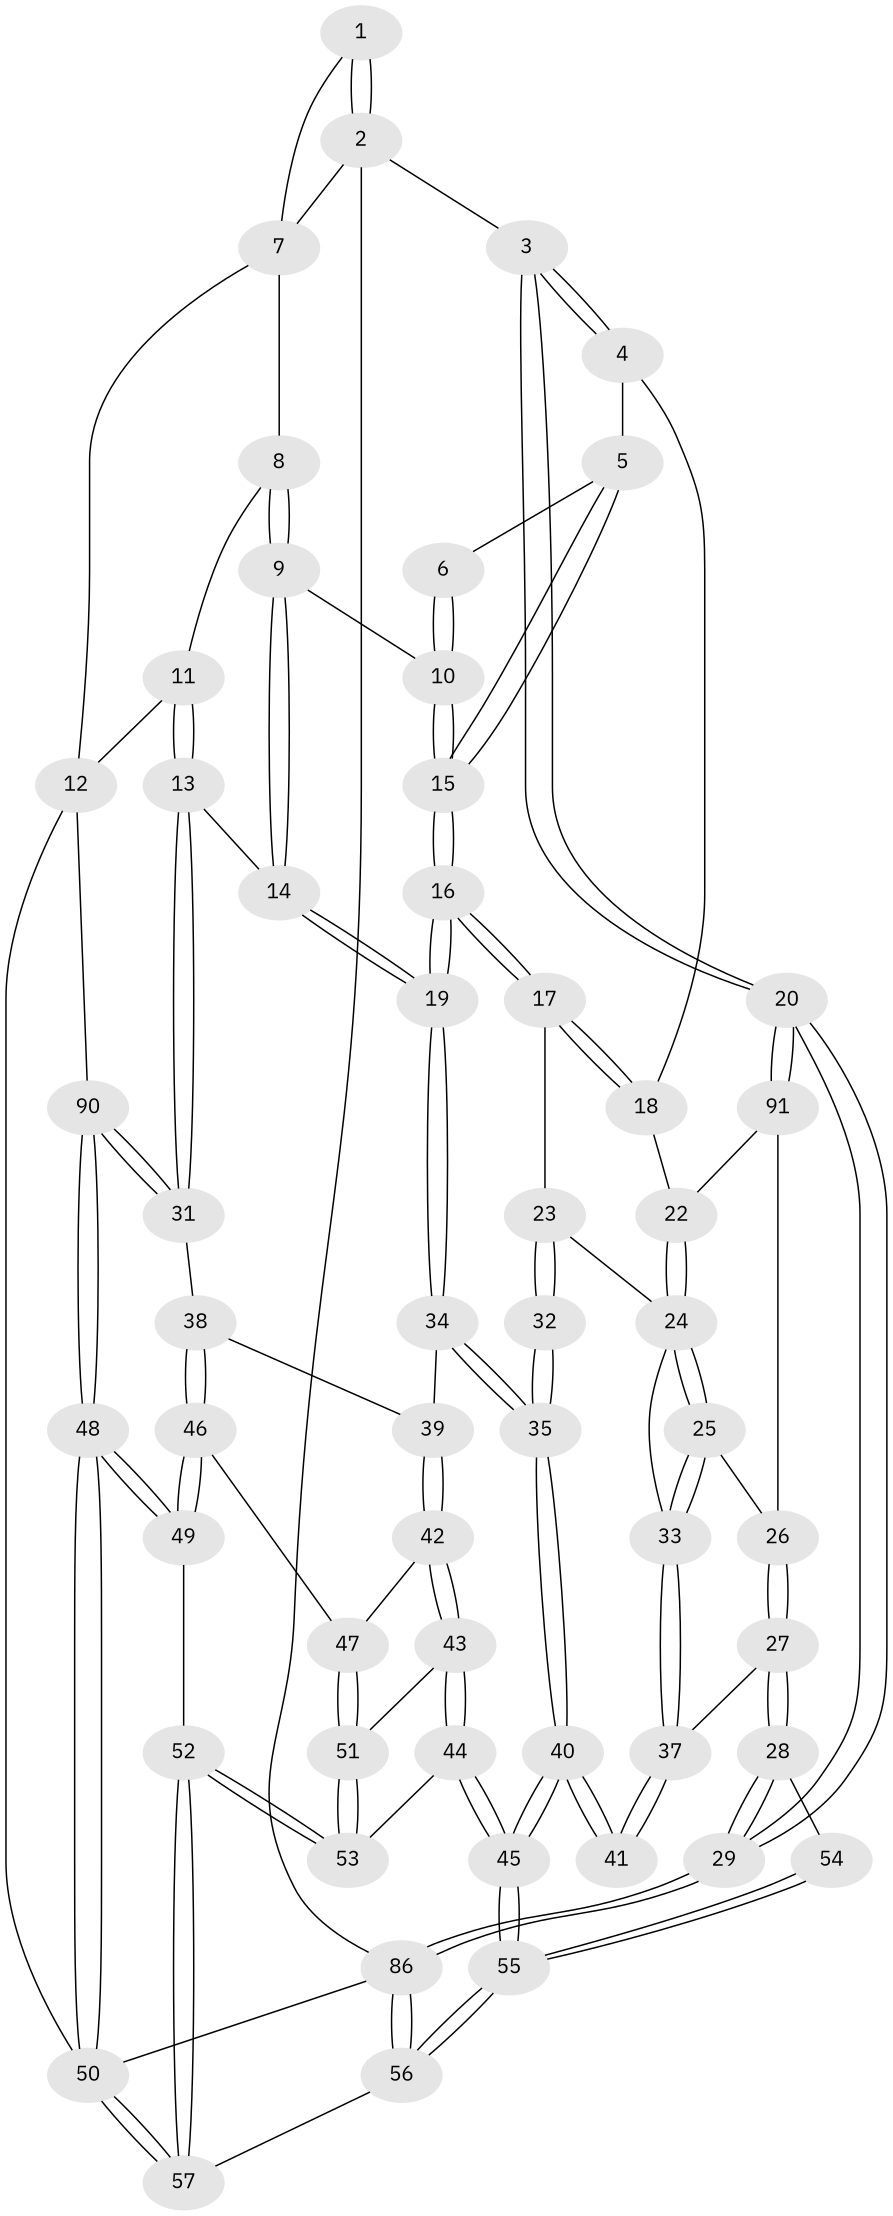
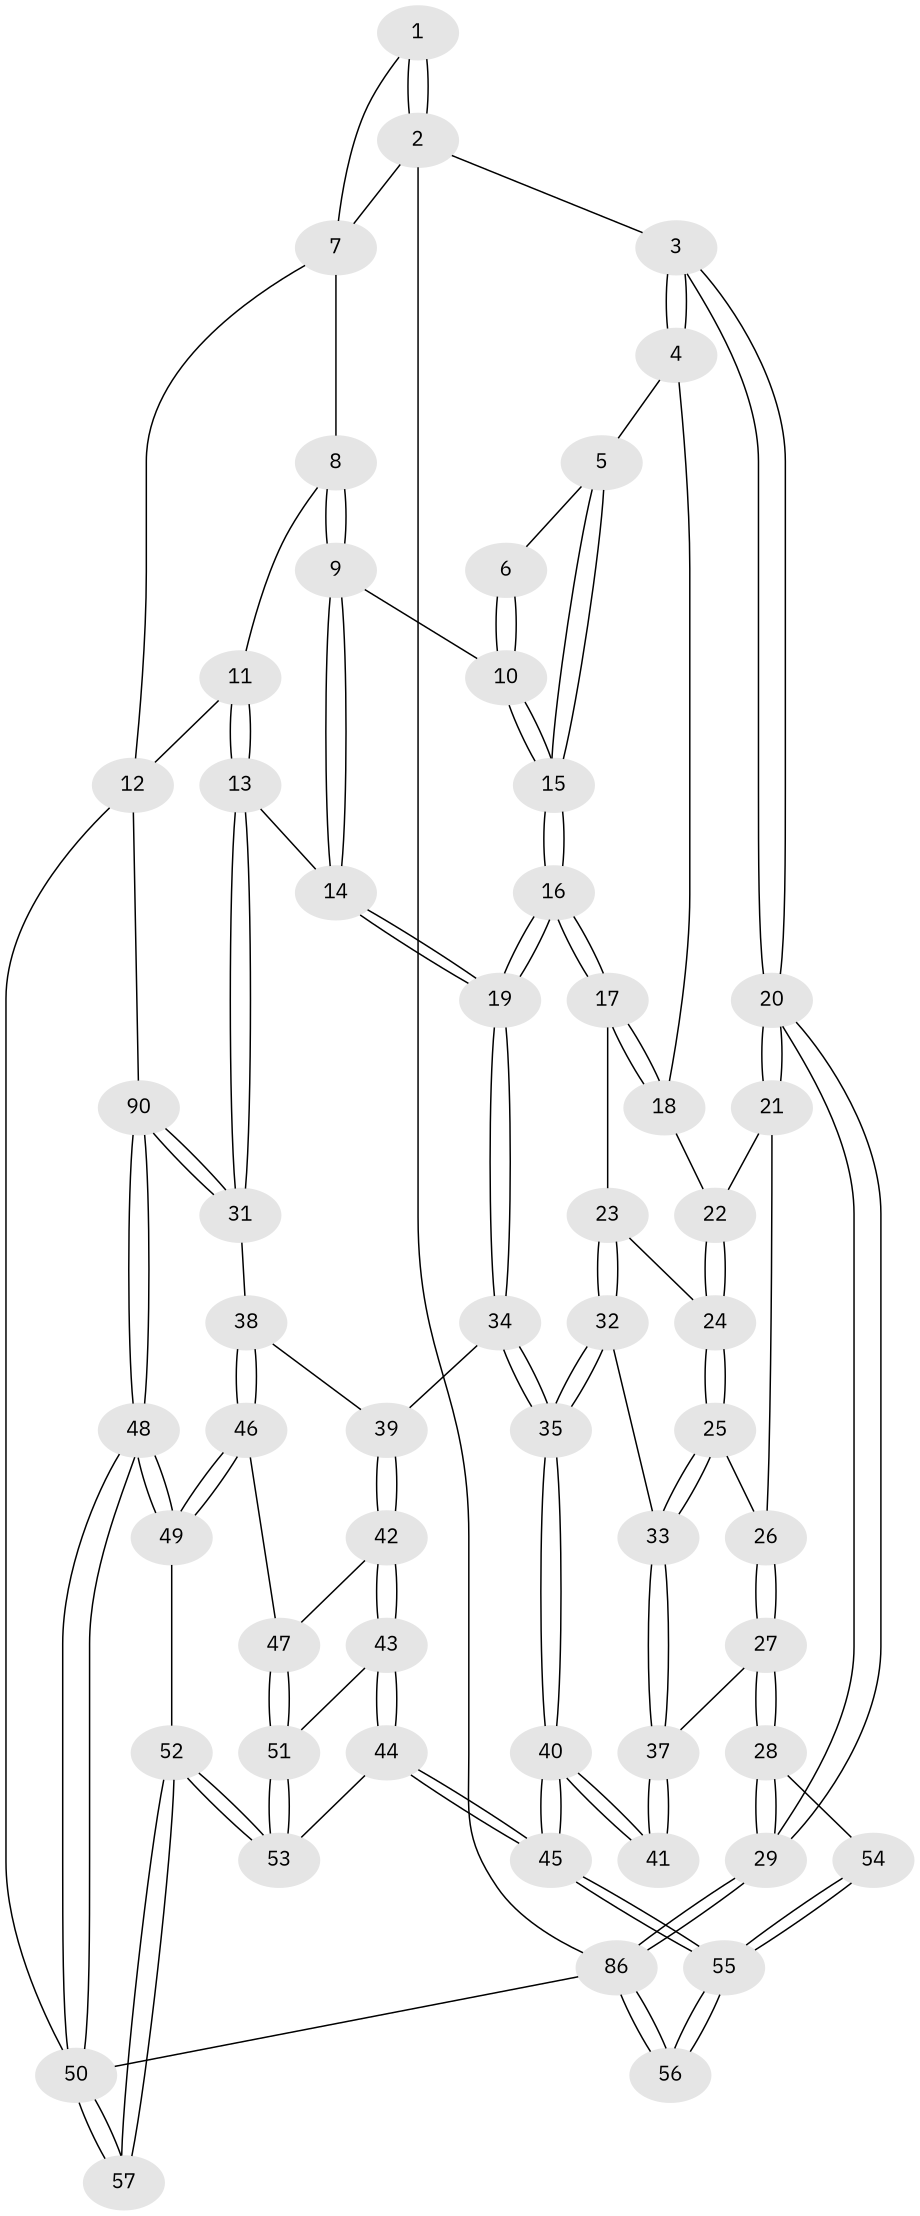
  graph {
    fontname="IBM Plex Sans"
    node [color=gray90 fontname="IBM Plex Sans" style=filled]
    edge [fontname="IBM Plex Sans"]
    1
    2
    7
    3
    n5 [label=86]
    8
    12
    4
    20
    50
    56
    5
    18
-   21 [label=91]
+   21
    29
    6
    15
    22
    10
    16
    9
    11
    n23 [label=90]
    14
    13
    19
    31
    48
    57
    38
    34
    17
    23
    24
    32
    35
    39
    26
    27
    25
    33
    37
    28
    54
    41
    55
    49
    46
    40
    42
    45
    47
    43
    44
    51
    53
    52
    1 -- 2
    1 -- 2
    1 -- 7
    2 -- 7
    2 -- 3
    2 -- n5
    7 -- 8
    7 -- 12
    3 -- 4
    3 -- 4
    3 -- 20
    3 -- 20
    n5 -- 50
    n5 -- 56
    n5 -- 56
    8 -- 9
    8 -- 9
    8 -- 11
    12 -- 50
    12 -- n23
    4 -- 5
    4 -- 18
    20 -- 21
    20 -- 21
    20 -- 29
    20 -- 29
    50 -- 57
    50 -- 57
-   56 -- 57
    5 -- 6
    5 -- 15
    5 -- 15
    18 -- 22
    21 -- 22
    21 -- 26
    29 -- n5
    29 -- n5
    6 -- 10
    6 -- 10
    15 -- 16
    15 -- 16
    22 -- 24
    22 -- 24
    10 -- 15
    10 -- 15
    16 -- 19
    16 -- 19
    16 -- 17
    16 -- 17
    9 -- 10
    9 -- 14
    9 -- 14
    11 -- 12
    11 -- 13
    11 -- 13
    n23 -- 31
    n23 -- 31
    n23 -- 48
    n23 -- 48
    14 -- 19
    14 -- 19
    13 -- 14
    13 -- 31
    13 -- 31
    19 -- 34
    19 -- 34
    31 -- 38
    48 -- 50
    48 -- 50
    48 -- 49
    48 -- 49
    38 -- 39
    38 -- 46
    38 -- 46
    34 -- 35
    34 -- 35
    34 -- 39
    17 -- 18
    17 -- 18
    17 -- 23
    23 -- 24
    23 -- 32
    23 -- 32
    24 -- 25
    24 -- 25
    32 -- 35
    32 -- 35
-   24 -- 33
+   32 -- 33
    35 -- 40
    35 -- 40
    39 -- 42
    39 -- 42
    26 -- 27
    26 -- 27
    27 -- 37
    27 -- 28
    27 -- 28
    25 -- 26
    25 -- 33
    25 -- 33
    33 -- 37
    33 -- 37
    37 -- 41
    37 -- 41
    28 -- 29
    28 -- 29
    28 -- 54
    54 -- 55
    54 -- 55
    55 -- 56
    55 -- 56
    49 -- 52
    46 -- 49
    46 -- 49
    46 -- 47
    40 -- 41
    40 -- 41
    40 -- 45
    40 -- 45
    42 -- 47
    42 -- 43
    42 -- 43
    45 -- 55
    45 -- 55
    47 -- 51
    47 -- 51
    43 -- 44
    43 -- 44
    43 -- 51
    44 -- 45
    44 -- 45
    44 -- 53
    51 -- 53
    51 -- 53
    52 -- 57
    52 -- 57
    52 -- 53
    52 -- 53
  }
